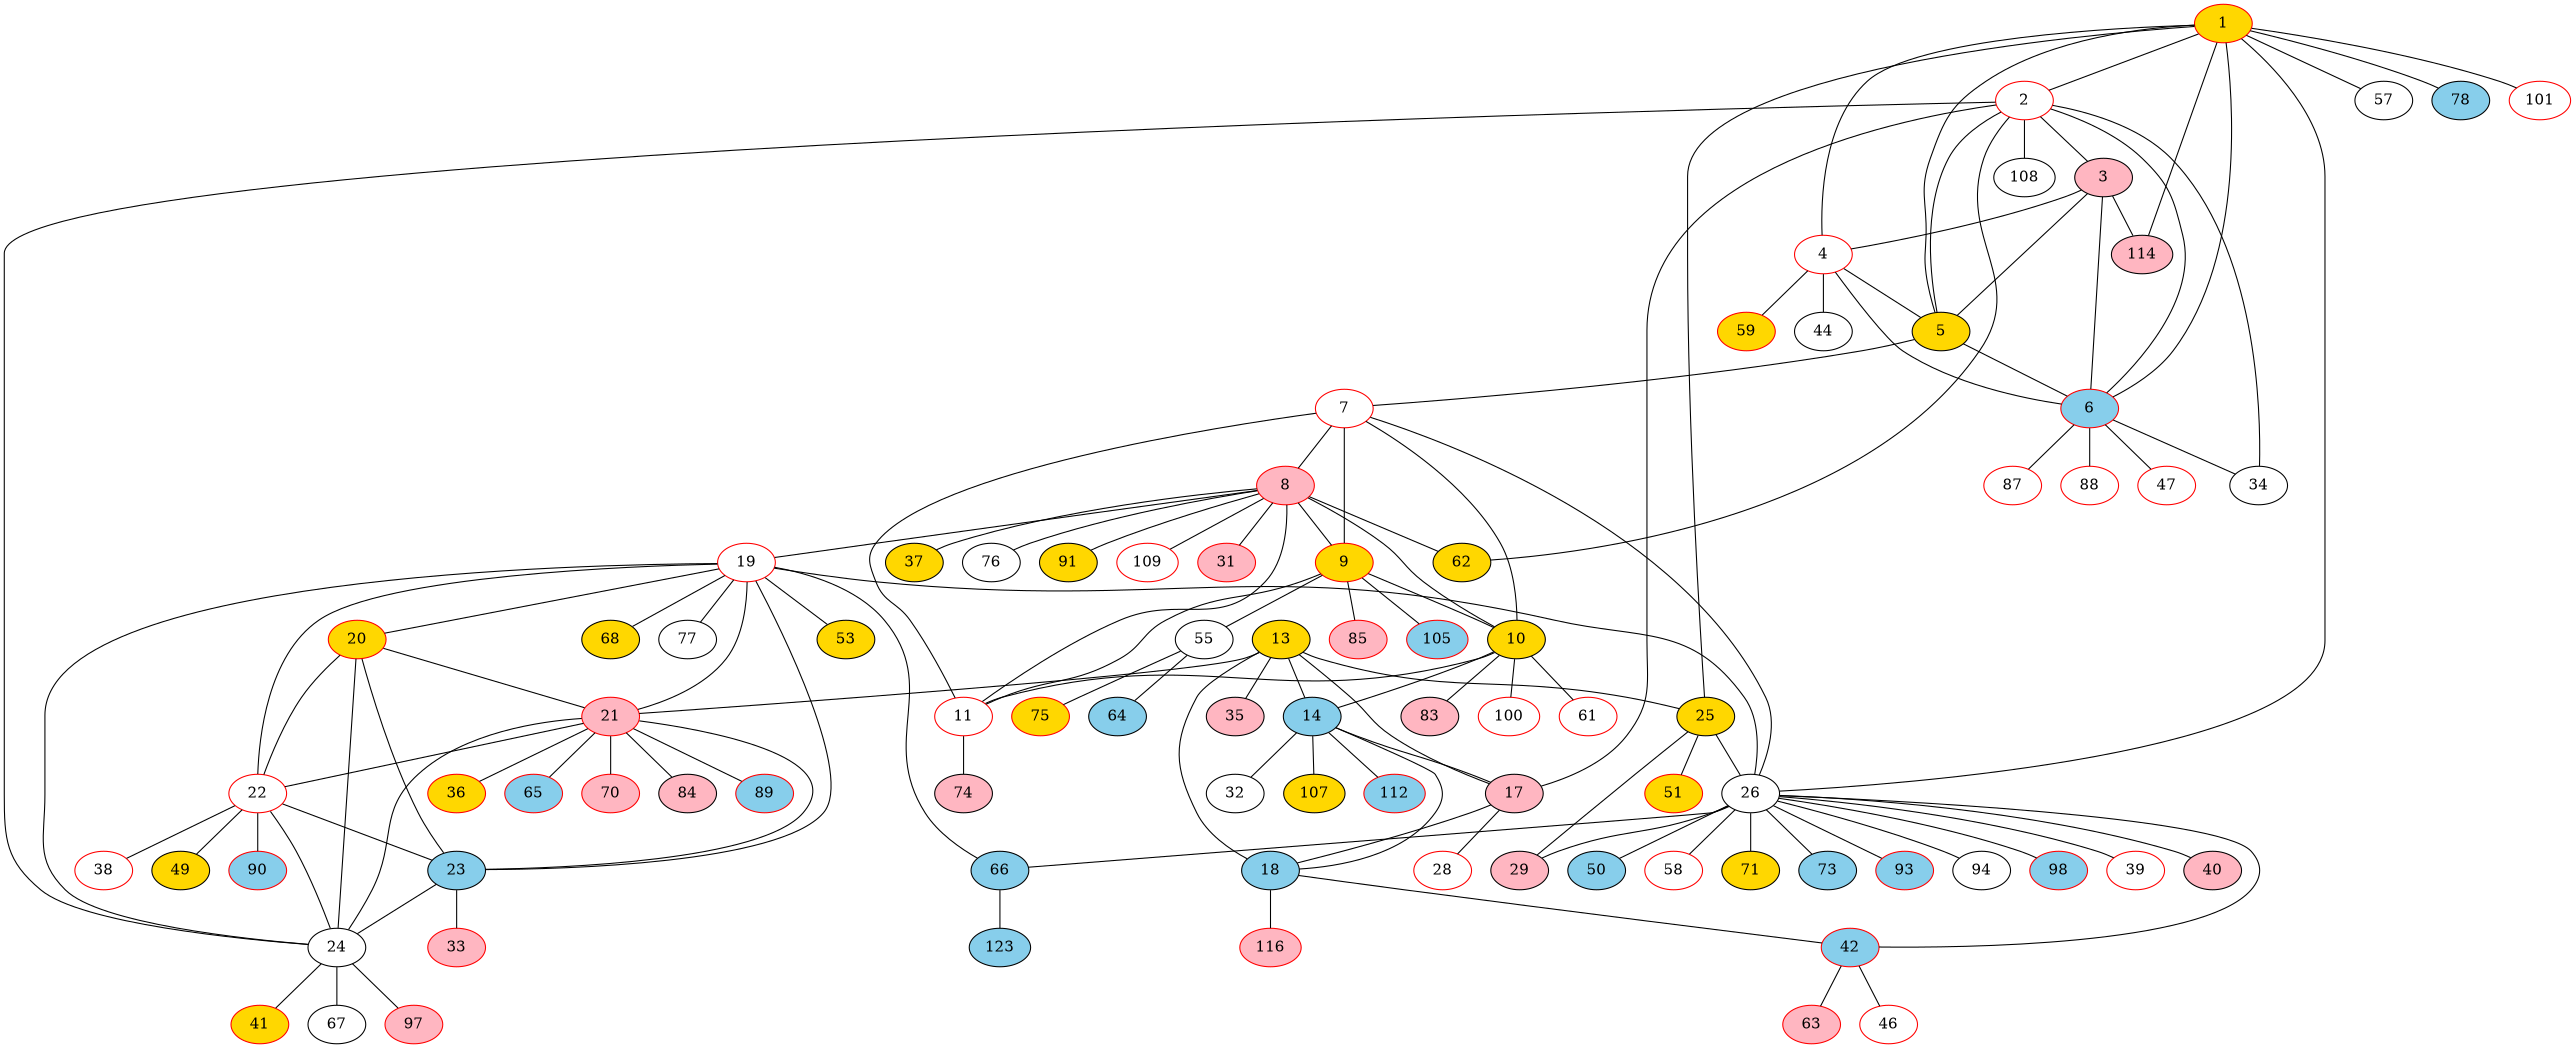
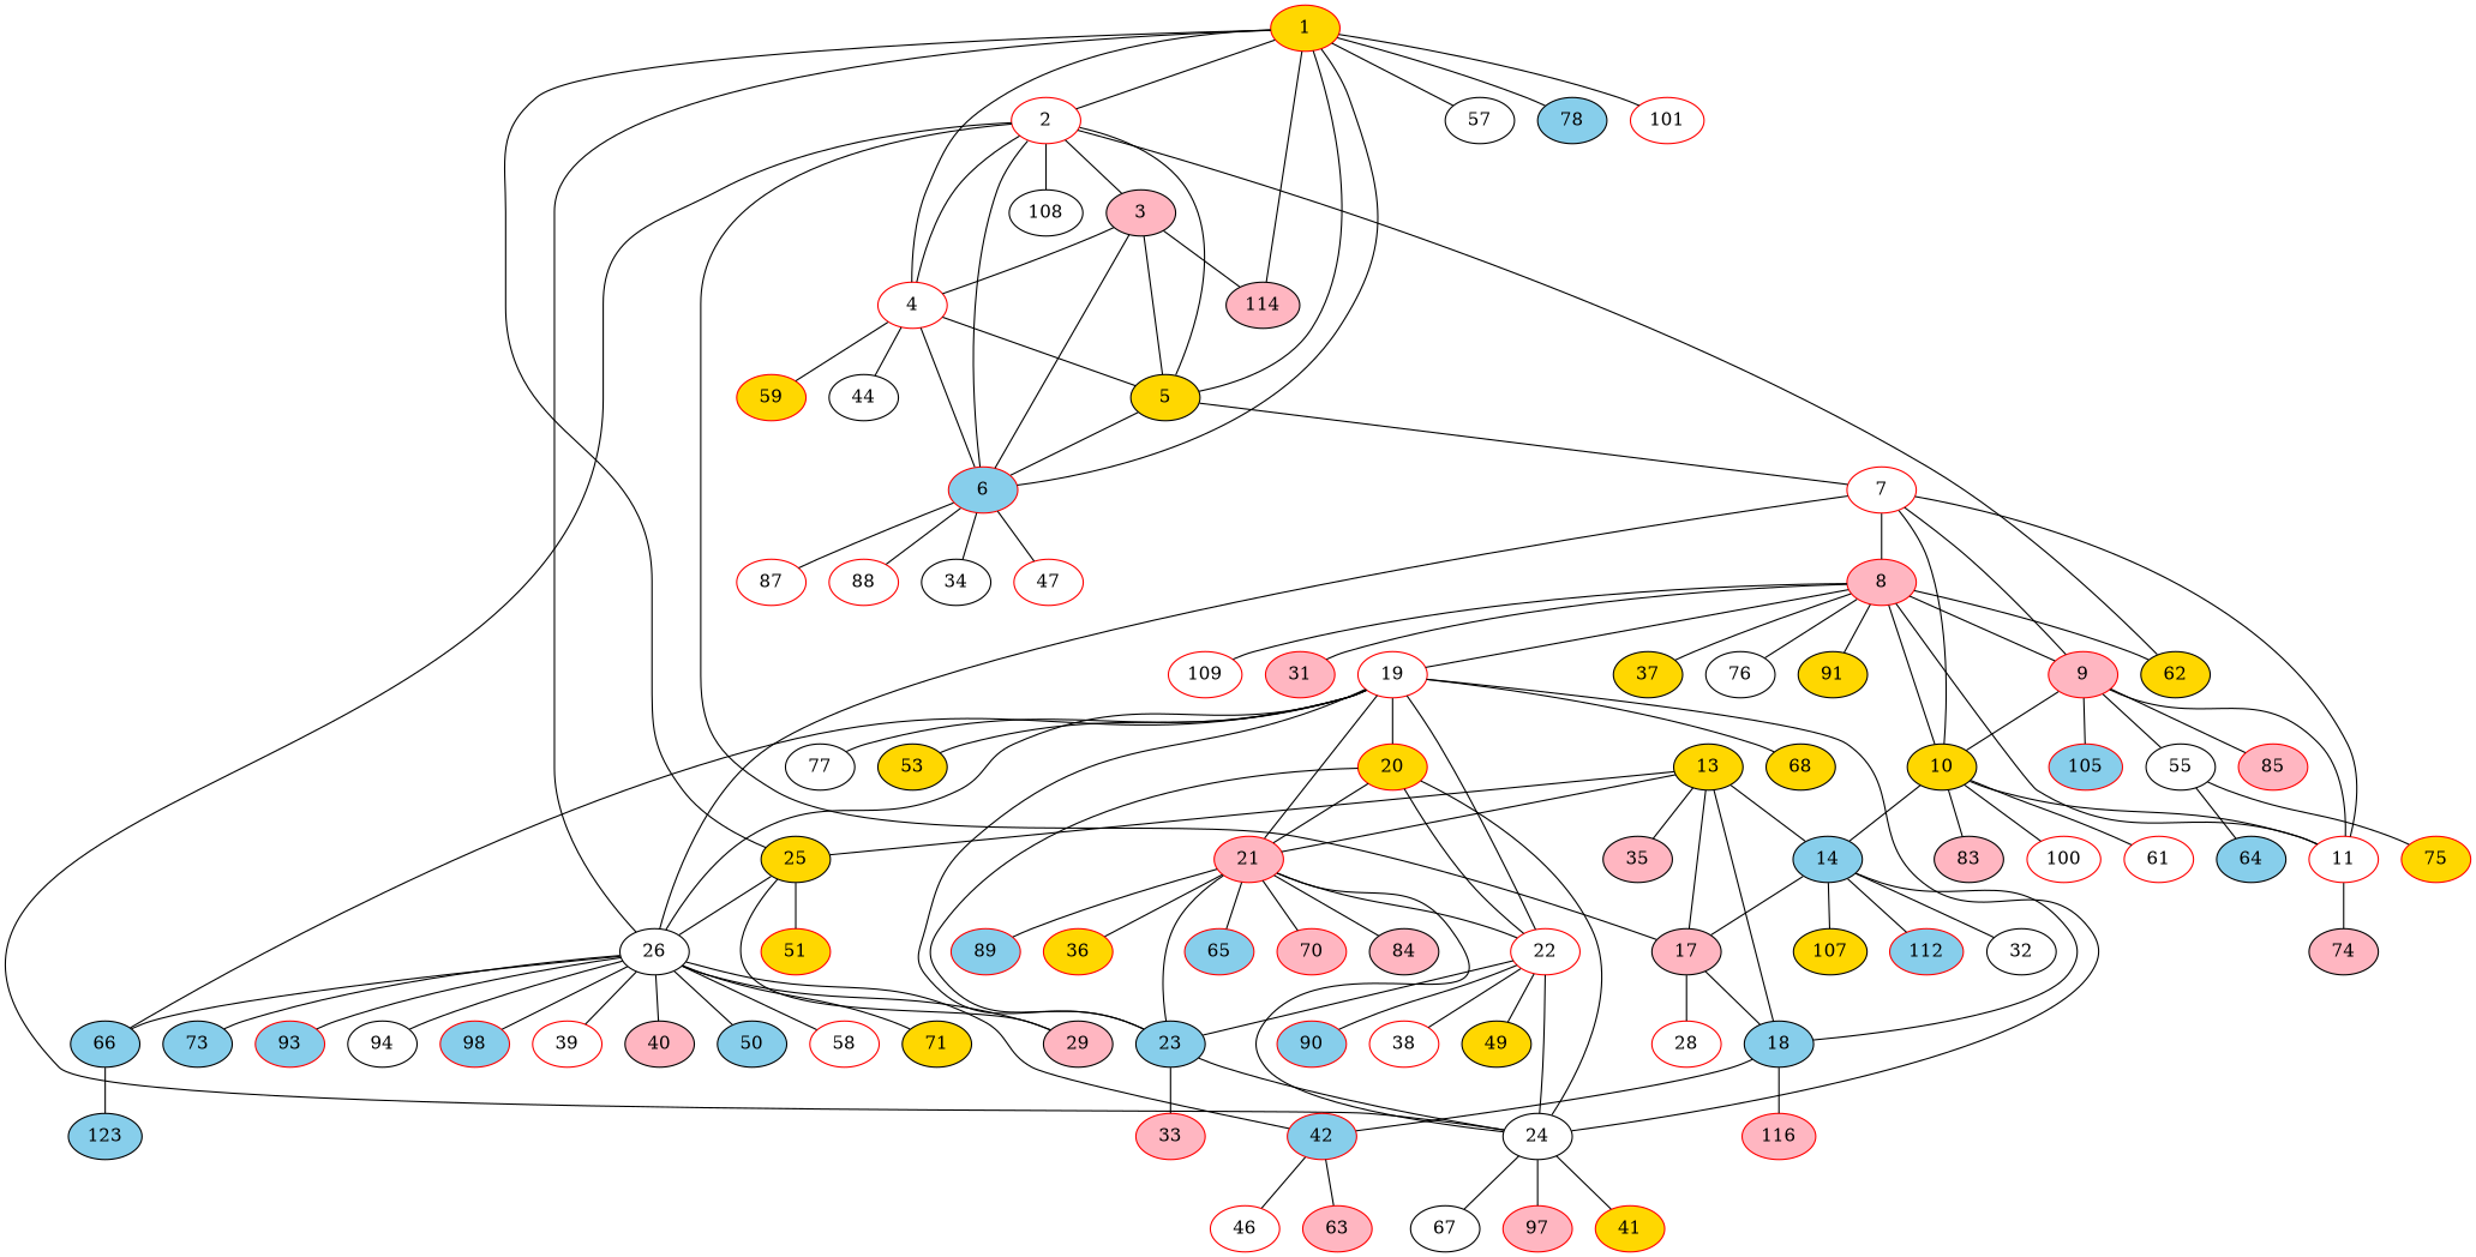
  graph {
    node [color=red fillcolor=white style=filled]
    1 [fillcolor=gold]
    2
    4
    5 [color=black fillcolor=gold super="+43"]
    6 [fillcolor=skyblue]
    25 [color=black fillcolor=gold super="+96"]
    26 [color=black super="+27+30"]
    57 [color=black]
    78 [color=black fillcolor=skyblue]
    101
    114 [color=black fillcolor=lightpink]
    3 [color=black fillcolor=lightpink]
    17 [color=black fillcolor=lightpink]
    24 [color=black]
    62 [color=black fillcolor=gold]
    108 [color=black]
    44 [color=black]
    59 [fillcolor=gold]
    7
    34 [color=black]
    47
    87
    88 [super="+124+115"]
    29 [color=black fillcolor=lightpink]
    51 [fillcolor=gold]
    42 [fillcolor=skyblue super="+122+110+54"]
    66 [color=black fillcolor=skyblue]
    39 [super="+52"]
    40 [color=black fillcolor=lightpink]
    50 [color=black fillcolor=skyblue]
    58
    71 [color=black fillcolor=gold]
    73 [color=black fillcolor=skyblue]
    93 [fillcolor=skyblue]
    94 [color=black]
    98 [fillcolor=skyblue]
    18 [color=black fillcolor=skyblue]
    n38 [label=28]
    41 [fillcolor=gold super="+69"]
    67 [color=black super="+104"]
    97 [fillcolor=lightpink]
    8 [fillcolor=lightpink super="+56+12"]
-   9 [fillcolor=gold]
+   9 [fillcolor=lightpink]
    10 [color=black fillcolor=gold]
    11 [super="+86"]
    19
    31 [fillcolor=lightpink]
    37 [color=black fillcolor=gold]
    76 [color=black]
    91 [color=black fillcolor=gold]
    109
    55 [color=black]
    85 [fillcolor=lightpink]
    105 [fillcolor=skyblue]
    14 [color=black fillcolor=skyblue]
    61
    83 [color=black fillcolor=lightpink]
    100
    74 [color=black fillcolor=lightpink]
    21 [fillcolor=lightpink]
    20 [fillcolor=gold super="+103+119"]
    22
    23 [color=black fillcolor=skyblue]
    53 [color=black fillcolor=gold super="+81"]
    68 [color=black fillcolor=gold]
    77 [color=black]
    64 [color=black fillcolor=skyblue super="+82"]
    75 [fillcolor=gold]
    32 [color=black]
    107 [color=black fillcolor=gold]
    112 [fillcolor=skyblue]
    13 [color=black fillcolor=gold super="+80+15+16"]
    35 [color=black fillcolor=lightpink]
    116 [fillcolor=lightpink]
    36 [fillcolor=gold]
    65 [fillcolor=skyblue]
    70 [fillcolor=lightpink]
    84 [color=black fillcolor=lightpink]
    89 [fillcolor=skyblue]
    46
    63 [fillcolor=lightpink]
    38
    49 [color=black fillcolor=gold]
    90 [fillcolor=skyblue]
    33 [fillcolor=lightpink]
    123 [color=black fillcolor=skyblue]
    1 -- 2
    1 -- 4
    1 -- 5
    1 -- 6
    1 -- 25
    1 -- 26
    1 -- 57
    1 -- 78
    1 -- 101
    1 -- 114
-   2 -- 34
+   2 -- 4
    2 -- 5
    2 -- 6
    2 -- 3
    2 -- 17
    2 -- 24
    2 -- 62
    2 -- 108
    4 -- 5
    4 -- 6
    4 -- 44
    4 -- 59
    5 -- 6
    5 -- 7
    6 -- 34
    6 -- 47
    6 -- 87
    6 -- 88
    25 -- 26 [weight=4]
    25 -- 29
    25 -- 51
    26 -- 29 [weight=4]
    26 -- 42
    26 -- 66
    26 -- 39
    26 -- 40
    26 -- 50
    26 -- 58
    26 -- 71
    26 -- 73
    26 -- 93
    26 -- 94
    26 -- 98
    3 -- 4
    3 -- 5
    3 -- 6
    3 -- 114
    17 -- 18
    17 -- n38
    24 -- 41
    24 -- 67
    24 -- 97
    7 -- 26
    7 -- 8 [weight=2]
    7 -- 9
    7 -- 10
    7 -- 11
    42 -- 46
    42 -- 63
    66 -- 123
    18 -- 42
    18 -- 116
    8 -- 62
    8 -- 9 [weight=2]
    8 -- 10 [weight=2]
    8 -- 11 [weight=2]
    8 -- 19
    8 -- 31
    8 -- 37
    8 -- 76
    8 -- 91
    8 -- 109
    9 -- 10
    9 -- 11
    9 -- 55
    9 -- 85
    9 -- 105
    10 -- 11
    10 -- 14
    10 -- 61
    10 -- 83
    10 -- 100
    11 -- 74
    19 -- 26
    19 -- 24
    19 -- 66
    19 -- 21
    19 -- 20
    19 -- 22
    19 -- 23
    19 -- 53
    19 -- 68
    19 -- 77
    55 -- 64
    55 -- 75
    14 -- 17
    14 -- 18
    14 -- 32
    14 -- 107
    14 -- 112
    21 -- 24
    21 -- 22
    21 -- 23
    21 -- 36
    21 -- 65
    21 -- 70
    21 -- 84
    21 -- 89
    20 -- 24
    20 -- 21
    20 -- 22
    20 -- 23
    22 -- 24
    22 -- 23
    22 -- 38
    22 -- 49
    22 -- 90
    23 -- 24
    23 -- 33
    13 -- 25
    13 -- 17 [weight=3]
    13 -- 18 [weight=3]
    13 -- 14 [weight=3]
    13 -- 21
    13 -- 35
  }
